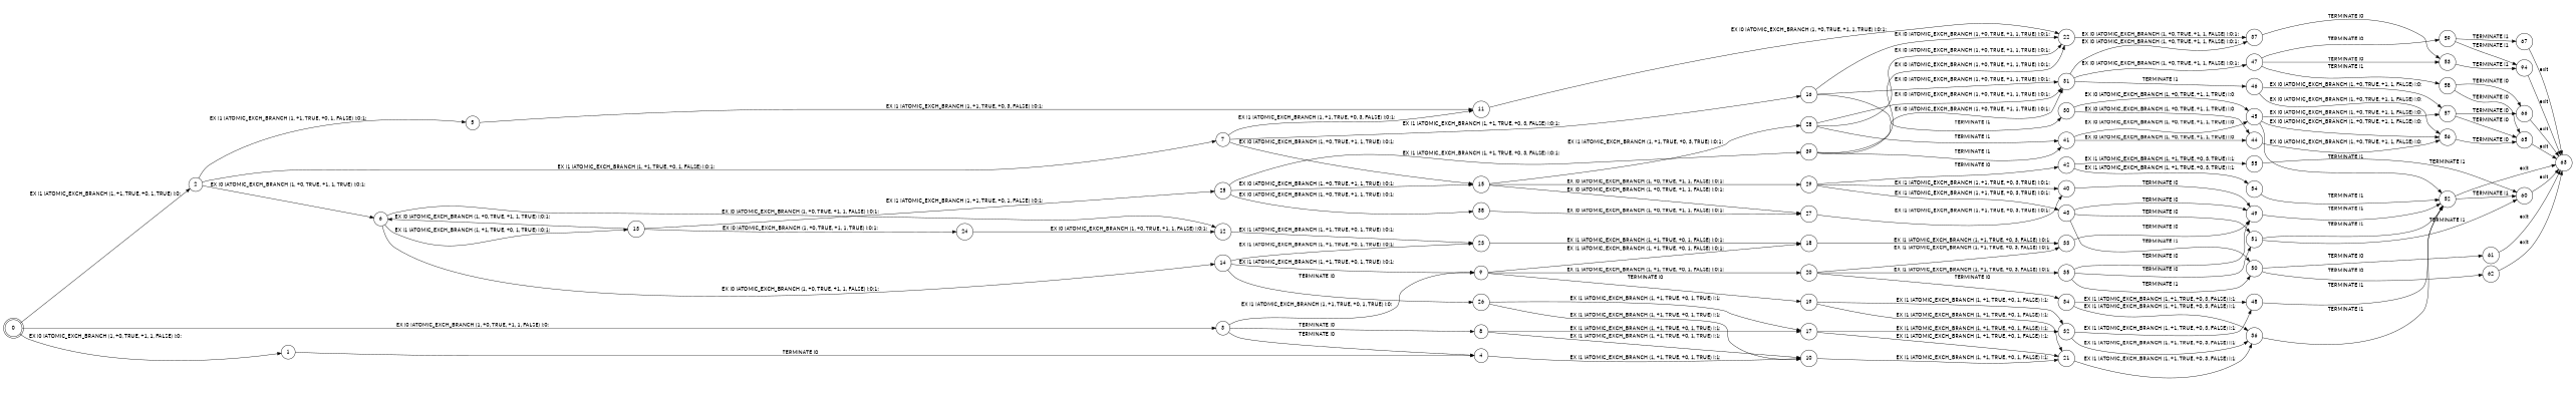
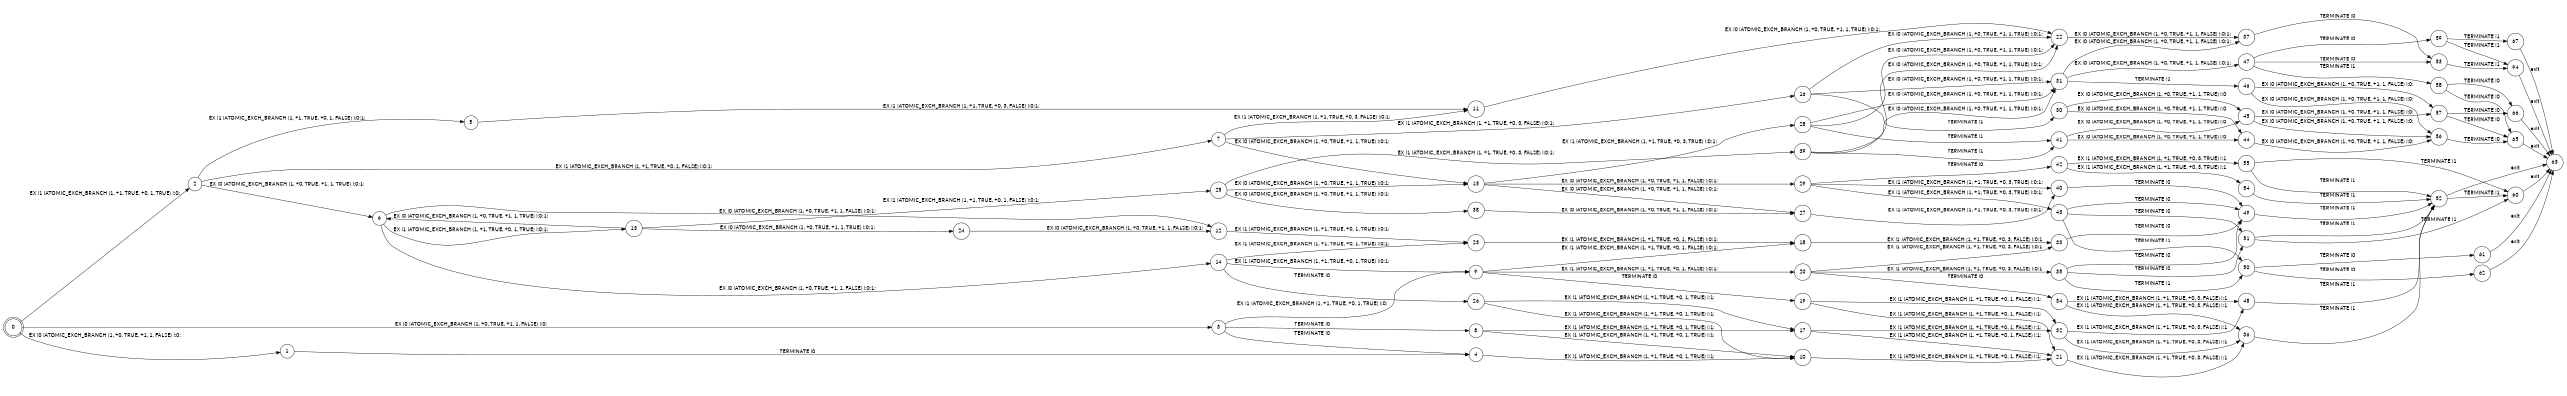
  digraph {
    fontname=Lato
    rankdir=LR
    node [fontname=Lato shape=circle]
    edge [fontname=Lato]
    0 [peripheries=2]
    1
    2
    3
    4
    5
    6
    7
    8
    9
    10
    11
    12
    13
    14
    15
    16
    17
    18
    19
    20
    21
    22
    23
    24
    25
    26
    27
    28
    29
    30
    31
    32
    33
    34
    35
    36
    37
    38
    39
    40
    41
    42
    43
    44
    45
    46
    47
    48
    49
    50
    51
    52
    53
    54
    55
    56
    57
    58
    59
    61
    62
    60
    63
    n65 [label=94]
    65
    66
    67
    0 -> 1 [label="EX !0 !ATOMIC_EXCH_BRANCH (1, +0, TRUE, +1, 1, FALSE) !:0:"]
    0 -> 2 [label="EX !1 !ATOMIC_EXCH_BRANCH (1, +1, TRUE, +0, 1, TRUE) !:0:"]
    0 -> 3 [label="EX !0 !ATOMIC_EXCH_BRANCH (1, +0, TRUE, +1, 1, FALSE) !:0:"]
    1 -> 4 [label="TERMINATE !0"]
    2 -> 5 [label="EX !1 !ATOMIC_EXCH_BRANCH (1, +1, TRUE, +0, 1, FALSE) !:0:1:"]
    2 -> 6 [label="EX !0 !ATOMIC_EXCH_BRANCH (1, +0, TRUE, +1, 1, TRUE) !:0:1:"]
    2 -> 7 [label="EX !1 !ATOMIC_EXCH_BRANCH (1, +1, TRUE, +0, 1, FALSE) !:0:1:"]
    3 -> 4 [label="TERMINATE !0"]
    3 -> 8 [label="TERMINATE !0"]
    3 -> 9 [label="EX !1 !ATOMIC_EXCH_BRANCH (1, +1, TRUE, +0, 1, TRUE) !:0:"]
    4 -> 10 [label="EX !1 !ATOMIC_EXCH_BRANCH (1, +1, TRUE, +0, 1, TRUE) !:1:"]
    5 -> 11 [label="EX !1 !ATOMIC_EXCH_BRANCH (1, +1, TRUE, +0, 3, FALSE) !:0:1:"]
    6 -> 12 [label="EX !0 !ATOMIC_EXCH_BRANCH (1, +0, TRUE, +1, 1, FALSE) !:0:1:"]
    6 -> 13 [label="EX !1 !ATOMIC_EXCH_BRANCH (1, +1, TRUE, +0, 1, TRUE) !:0:1:"]
    6 -> 14 [label="EX !0 !ATOMIC_EXCH_BRANCH (1, +0, TRUE, +1, 1, FALSE) !:0:1:"]
    7 -> 11 [label="EX !1 !ATOMIC_EXCH_BRANCH (1, +1, TRUE, +0, 3, FALSE) !:0:1:"]
    7 -> 15 [label="EX !0 !ATOMIC_EXCH_BRANCH (1, +0, TRUE, +1, 1, TRUE) !:0:1:"]
    7 -> 16 [label="EX !1 !ATOMIC_EXCH_BRANCH (1, +1, TRUE, +0, 3, FALSE) !:0:1:"]
    8 -> 10 [label="EX !1 !ATOMIC_EXCH_BRANCH (1, +1, TRUE, +0, 1, TRUE) !:1:"]
    8 -> 17 [label="EX !1 !ATOMIC_EXCH_BRANCH (1, +1, TRUE, +0, 1, TRUE) !:1:"]
    9 -> 18 [label="EX !1 !ATOMIC_EXCH_BRANCH (1, +1, TRUE, +0, 1, FALSE) !:0:1:"]
    9 -> 19 [label="TERMINATE !0"]
    9 -> 20 [label="EX !1 !ATOMIC_EXCH_BRANCH (1, +1, TRUE, +0, 1, FALSE) !:0:1:"]
    10 -> 21 [label="EX !1 !ATOMIC_EXCH_BRANCH (1, +1, TRUE, +0, 1, FALSE) !:1:"]
    11 -> 22 [label="EX !0 !ATOMIC_EXCH_BRANCH (1, +0, TRUE, +1, 1, TRUE) !:0:1:"]
    12 -> 23 [label="EX !1 !ATOMIC_EXCH_BRANCH (1, +1, TRUE, +0, 1, TRUE) !:0:1:"]
    13 -> 6 [label="EX !0 !ATOMIC_EXCH_BRANCH (1, +0, TRUE, +1, 1, TRUE) !:0:1:"]
    13 -> 24 [label="EX !0 !ATOMIC_EXCH_BRANCH (1, +0, TRUE, +1, 1, TRUE) !:0:1:"]
    13 -> 25 [label="EX !1 !ATOMIC_EXCH_BRANCH (1, +1, TRUE, +0, 1, FALSE) !:0:1:"]
    14 -> 9 [label="EX !1 !ATOMIC_EXCH_BRANCH (1, +1, TRUE, +0, 1, TRUE) !:0:1:"]
    14 -> 23 [label="EX !1 !ATOMIC_EXCH_BRANCH (1, +1, TRUE, +0, 1, TRUE) !:0:1:"]
    14 -> 26 [label="TERMINATE !0"]
    15 -> 27 [label="EX !0 !ATOMIC_EXCH_BRANCH (1, +0, TRUE, +1, 1, FALSE) !:0:1:"]
    15 -> 28 [label="EX !1 !ATOMIC_EXCH_BRANCH (1, +1, TRUE, +0, 3, TRUE) !:0:1:"]
    15 -> 29 [label="EX !0 !ATOMIC_EXCH_BRANCH (1, +0, TRUE, +1, 1, FALSE) !:0:1:"]
    16 -> 22 [label="EX !0 !ATOMIC_EXCH_BRANCH (1, +0, TRUE, +1, 1, TRUE) !:0:1:"]
    16 -> 30 [label="TERMINATE !1"]
    16 -> 31 [label="EX !0 !ATOMIC_EXCH_BRANCH (1, +0, TRUE, +1, 1, TRUE) !:0:1:"]
    17 -> 21 [label="EX !1 !ATOMIC_EXCH_BRANCH (1, +1, TRUE, +0, 1, FALSE) !:1:"]
    17 -> 32 [label="EX !1 !ATOMIC_EXCH_BRANCH (1, +1, TRUE, +0, 1, FALSE) !:1:"]
    18 -> 33 [label="EX !1 !ATOMIC_EXCH_BRANCH (1, +1, TRUE, +0, 3, FALSE) !:0:1:"]
    19 -> 21 [label="EX !1 !ATOMIC_EXCH_BRANCH (1, +1, TRUE, +0, 1, FALSE) !:1:"]
    19 -> 32 [label="EX !1 !ATOMIC_EXCH_BRANCH (1, +1, TRUE, +0, 1, FALSE) !:1:"]
    20 -> 33 [label="EX !1 !ATOMIC_EXCH_BRANCH (1, +1, TRUE, +0, 3, FALSE) !:0:1:"]
    20 -> 34 [label="TERMINATE !0"]
    20 -> 35 [label="EX !1 !ATOMIC_EXCH_BRANCH (1, +1, TRUE, +0, 3, FALSE) !:0:1:"]
    21 -> 36 [label="EX !1 !ATOMIC_EXCH_BRANCH (1, +1, TRUE, +0, 3, FALSE) !:1:"]
    22 -> 37 [label="EX !0 !ATOMIC_EXCH_BRANCH (1, +0, TRUE, +1, 1, FALSE) !:0:1:"]
    23 -> 18 [label="EX !1 !ATOMIC_EXCH_BRANCH (1, +1, TRUE, +0, 1, FALSE) !:0:1:"]
    24 -> 12 [label="EX !0 !ATOMIC_EXCH_BRANCH (1, +0, TRUE, +1, 1, FALSE) !:0:1:"]
    25 -> 15 [label="EX !0 !ATOMIC_EXCH_BRANCH (1, +0, TRUE, +1, 1, TRUE) !:0:1:"]
    25 -> 38 [label="EX !0 !ATOMIC_EXCH_BRANCH (1, +0, TRUE, +1, 1, TRUE) !:0:1:"]
    25 -> 39 [label="EX !1 !ATOMIC_EXCH_BRANCH (1, +1, TRUE, +0, 3, FALSE) !:0:1:"]
    26 -> 10 [label="EX !1 !ATOMIC_EXCH_BRANCH (1, +1, TRUE, +0, 1, TRUE) !:1:"]
    26 -> 17 [label="EX !1 !ATOMIC_EXCH_BRANCH (1, +1, TRUE, +0, 1, TRUE) !:1:"]
    27 -> 40 [label="EX !1 !ATOMIC_EXCH_BRANCH (1, +1, TRUE, +0, 3, TRUE) !:0:1:"]
    28 -> 22 [label="EX !0 !ATOMIC_EXCH_BRANCH (1, +0, TRUE, +1, 1, TRUE) !:0:1:"]
    28 -> 31 [label="EX !0 !ATOMIC_EXCH_BRANCH (1, +0, TRUE, +1, 1, TRUE) !:0:1:"]
    28 -> 41 [label="TERMINATE !1"]
    29 -> 40 [label="EX !1 !ATOMIC_EXCH_BRANCH (1, +1, TRUE, +0, 3, TRUE) !:0:1:"]
    29 -> 42 [label="TERMINATE !0"]
    29 -> 43 [label="EX !1 !ATOMIC_EXCH_BRANCH (1, +1, TRUE, +0, 3, TRUE) !:0:1:"]
    30 -> 44 [label="EX !0 !ATOMIC_EXCH_BRANCH (1, +0, TRUE, +1, 1, TRUE) !:0:"]
    30 -> 45 [label="EX !0 !ATOMIC_EXCH_BRANCH (1, +0, TRUE, +1, 1, TRUE) !:0:"]
    31 -> 37 [label="EX !0 !ATOMIC_EXCH_BRANCH (1, +0, TRUE, +1, 1, FALSE) !:0:1:"]
    31 -> 46 [label="TERMINATE !1"]
    31 -> 47 [label="EX !0 !ATOMIC_EXCH_BRANCH (1, +0, TRUE, +1, 1, FALSE) !:0:1:"]
    32 -> 36 [label="EX !1 !ATOMIC_EXCH_BRANCH (1, +1, TRUE, +0, 3, FALSE) !:1:"]
    32 -> 48 [label="EX !1 !ATOMIC_EXCH_BRANCH (1, +1, TRUE, +0, 3, FALSE) !:1:"]
    33 -> 49 [label="TERMINATE !0"]
    34 -> 36 [label="EX !1 !ATOMIC_EXCH_BRANCH (1, +1, TRUE, +0, 3, FALSE) !:1:"]
    34 -> 48 [label="EX !1 !ATOMIC_EXCH_BRANCH (1, +1, TRUE, +0, 3, FALSE) !:1:"]
    35 -> 49 [label="TERMINATE !0"]
    35 -> 50 [label="TERMINATE !1"]
    35 -> 51 [label="TERMINATE !0"]
    36 -> 52 [label="TERMINATE !1"]
    37 -> 53 [label="TERMINATE !0"]
    38 -> 27 [label="EX !0 !ATOMIC_EXCH_BRANCH (1, +0, TRUE, +1, 1, FALSE) !:0:1:"]
    39 -> 22 [label="EX !0 !ATOMIC_EXCH_BRANCH (1, +0, TRUE, +1, 1, TRUE) !:0:1:"]
    39 -> 31 [label="EX !0 !ATOMIC_EXCH_BRANCH (1, +0, TRUE, +1, 1, TRUE) !:0:1:"]
    39 -> 41 [label="TERMINATE !1"]
    40 -> 49 [label="TERMINATE !0"]
    41 -> 44 [label="EX !0 !ATOMIC_EXCH_BRANCH (1, +0, TRUE, +1, 1, TRUE) !:0:"]
    41 -> 45 [label="EX !0 !ATOMIC_EXCH_BRANCH (1, +0, TRUE, +1, 1, TRUE) !:0:"]
    42 -> 54 [label="EX !1 !ATOMIC_EXCH_BRANCH (1, +1, TRUE, +0, 3, TRUE) !:1:"]
    42 -> 55 [label="EX !1 !ATOMIC_EXCH_BRANCH (1, +1, TRUE, +0, 3, TRUE) !:1:"]
    43 -> 49 [label="TERMINATE !0"]
    43 -> 50 [label="TERMINATE !1"]
    43 -> 51 [label="TERMINATE !0"]
    44 -> 56 [label="EX !0 !ATOMIC_EXCH_BRANCH (1, +0, TRUE, +1, 1, FALSE) !:0:"]
    45 -> 56 [label="EX !0 !ATOMIC_EXCH_BRANCH (1, +0, TRUE, +1, 1, FALSE) !:0:"]
    45 -> 57 [label="EX !0 !ATOMIC_EXCH_BRANCH (1, +0, TRUE, +1, 1, FALSE) !:0:"]
    46 -> 56 [label="EX !0 !ATOMIC_EXCH_BRANCH (1, +0, TRUE, +1, 1, FALSE) !:0:"]
    46 -> 57 [label="EX !0 !ATOMIC_EXCH_BRANCH (1, +0, TRUE, +1, 1, FALSE) !:0:"]
    47 -> 53 [label="TERMINATE !0"]
    47 -> 58 [label="TERMINATE !1"]
    47 -> 59 [label="TERMINATE !0"]
    48 -> 52 [label="TERMINATE !1"]
    49 -> 52 [label="TERMINATE !1"]
    50 -> 61 [label="TERMINATE !0"]
    50 -> 62 [label="TERMINATE !0"]
    51 -> 52 [label="TERMINATE !1"]
    51 -> 60 [label="TERMINATE !1"]
    52 -> 60 [label="TERMINATE !1"]
    52 -> 63 [label=exit]
    53 -> n65 [label="TERMINATE !1"]
    54 -> 52 [label="TERMINATE !1"]
-   45 -> 52 [label="TERMINATE !1"]
+   55 -> 52 [label="TERMINATE !1"]
    55 -> 60 [label="TERMINATE !1"]
    56 -> 65 [label="TERMINATE !0"]
    57 -> 65 [label="TERMINATE !0"]
    57 -> 66 [label="TERMINATE !0"]
    58 -> 65 [label="TERMINATE !0"]
    58 -> 66 [label="TERMINATE !0"]
    59 -> n65 [label="TERMINATE !1"]
    59 -> 67 [label="TERMINATE !1"]
    61 -> 63 [label=exit]
    62 -> 63 [label=exit]
    60 -> 63 [label=exit]
    n65 -> 63 [label=exit]
    65 -> 63 [label=exit]
    66 -> 63 [label=exit]
    67 -> 63 [label=exit]
  }
